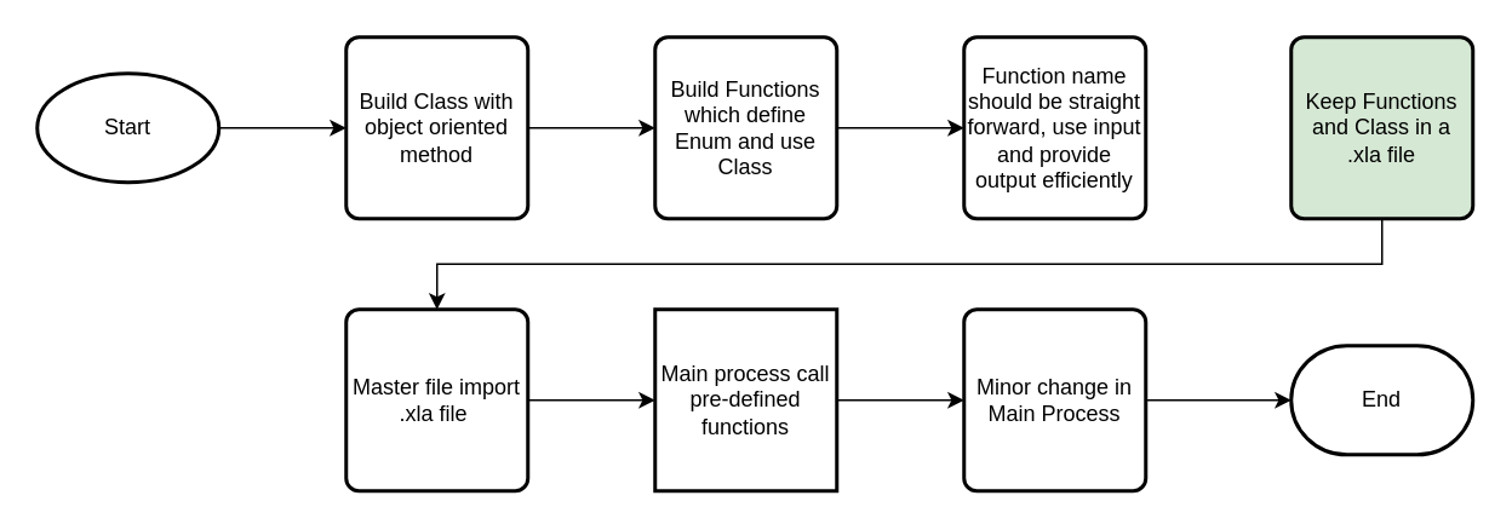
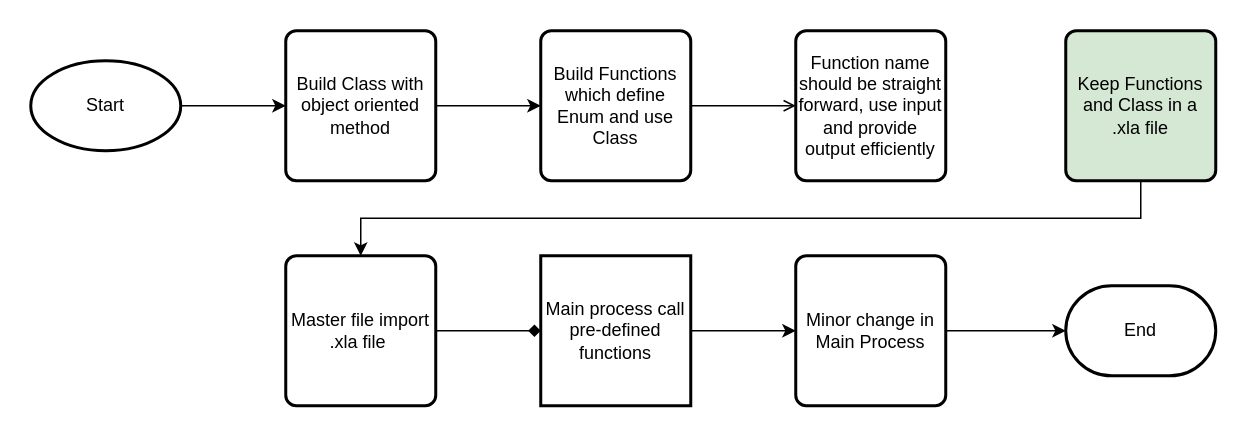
  <mxCell id="0" />
  <mxCell id="1" parent="0" />
  <mxCell id="2" value="" style="edgeStyle=orthogonalEdgeStyle;rounded=0;orthogonalLoop=1;jettySize=auto;html=1;" parent="1" source="3" target="5" edge="1"><mxGeometry relative="1" as="geometry" /></mxCell>
  <mxCell id="3" value="Start" style="strokeWidth=2;html=1;shape=mxgraph.flowchart.start_1;whiteSpace=wrap;" parent="1" vertex="1"><mxGeometry x="20" y="40" width="100" height="60" as="geometry" /></mxCell>
  <mxCell id="4" value="" style="edgeStyle=orthogonalEdgeStyle;rounded=0;orthogonalLoop=1;jettySize=auto;html=1;" parent="1" source="5" target="7" edge="1"><mxGeometry relative="1" as="geometry" /></mxCell>
  <mxCell id="5" value="Build Class with object oriented method" style="rounded=1;whiteSpace=wrap;html=1;absoluteArcSize=1;arcSize=14;strokeWidth=2;" parent="1" vertex="1"><mxGeometry x="190" y="20" width="100" height="100" as="geometry" /></mxCell>
- <mxCell id="6" value="" style="edgeStyle=orthogonalEdgeStyle;rounded=0;orthogonalLoop=1;jettySize=auto;html=1;" parent="1" source="7" target="8" edge="1"><mxGeometry relative="1" as="geometry" /></mxCell>
+ <mxCell id="6" value="" style="edgeStyle=orthogonalEdgeStyle;rounded=0;orthogonalLoop=1;jettySize=auto;html=1;endArrow=open;" parent="1" source="7" target="8" edge="1"><mxGeometry relative="1" as="geometry" /></mxCell>
  <mxCell id="7" value="Build Functions which define Enum and use Class" style="rounded=1;whiteSpace=wrap;html=1;absoluteArcSize=1;arcSize=14;strokeWidth=2;" parent="1" vertex="1"><mxGeometry x="360" y="20" width="100" height="100" as="geometry" /></mxCell>
  <mxCell id="8" value="Function name should be straight forward, use input and provide output efficiently" style="rounded=1;whiteSpace=wrap;html=1;absoluteArcSize=1;arcSize=14;strokeWidth=2;" parent="1" vertex="1"><mxGeometry x="530" y="20" width="100" height="100" as="geometry" /></mxCell>
- <mxCell id="9" value="" style="edgeStyle=orthogonalEdgeStyle;rounded=0;orthogonalLoop=1;jettySize=auto;html=1;" parent="1" source="10" target="14" edge="1"><mxGeometry relative="1" as="geometry" /></mxCell>
+ <mxCell id="9" value="" style="edgeStyle=orthogonalEdgeStyle;rounded=0;orthogonalLoop=1;jettySize=auto;html=1;endArrow=diamond;" parent="1" source="10" target="14" edge="1"><mxGeometry relative="1" as="geometry" /></mxCell>
  <mxCell id="10" value="Master file import .xla file&amp;nbsp;" style="rounded=1;whiteSpace=wrap;html=1;absoluteArcSize=1;arcSize=14;strokeWidth=2;" parent="1" vertex="1"><mxGeometry x="190" y="170" width="100" height="100" as="geometry" /></mxCell>
  <mxCell id="11" style="edgeStyle=orthogonalEdgeStyle;rounded=0;orthogonalLoop=1;jettySize=auto;html=1;exitX=0.5;exitY=1;exitDx=0;exitDy=0;" parent="1" source="12" target="10" edge="1"><mxGeometry relative="1" as="geometry" /></mxCell>
  <mxCell id="12" value="Keep Functions and Class in a .xla file" style="rounded=1;whiteSpace=wrap;html=1;absoluteArcSize=1;arcSize=14;strokeWidth=2;fillColor=#d5e8d4;" parent="1" vertex="1"><mxGeometry x="710" y="20" width="100" height="100" as="geometry" /></mxCell>
  <mxCell id="13" value="" style="edgeStyle=orthogonalEdgeStyle;rounded=0;orthogonalLoop=1;jettySize=auto;html=1;" parent="1" source="14" target="16" edge="1"><mxGeometry relative="1" as="geometry" /></mxCell>
  <mxCell id="14" value="Main process call pre-defined functions" style="whiteSpace=wrap;html=1;absoluteArcSize=1;arcSize=14;strokeWidth=2;rounded=0;" parent="1" vertex="1"><mxGeometry x="360" y="170" width="100" height="100" as="geometry" /></mxCell>
  <mxCell id="15" value="" style="edgeStyle=orthogonalEdgeStyle;rounded=0;orthogonalLoop=1;jettySize=auto;html=1;" parent="1" source="16" target="17" edge="1"><mxGeometry relative="1" as="geometry" /></mxCell>
  <mxCell id="16" value="Minor change in Main Process" style="rounded=1;whiteSpace=wrap;html=1;absoluteArcSize=1;arcSize=14;strokeWidth=2;" parent="1" vertex="1"><mxGeometry x="530" y="170" width="100" height="100" as="geometry" /></mxCell>
  <mxCell id="17" value="End" style="strokeWidth=2;html=1;shape=mxgraph.flowchart.terminator;whiteSpace=wrap;" parent="1" vertex="1"><mxGeometry x="710" y="190" width="100" height="60" as="geometry" /></mxCell>
